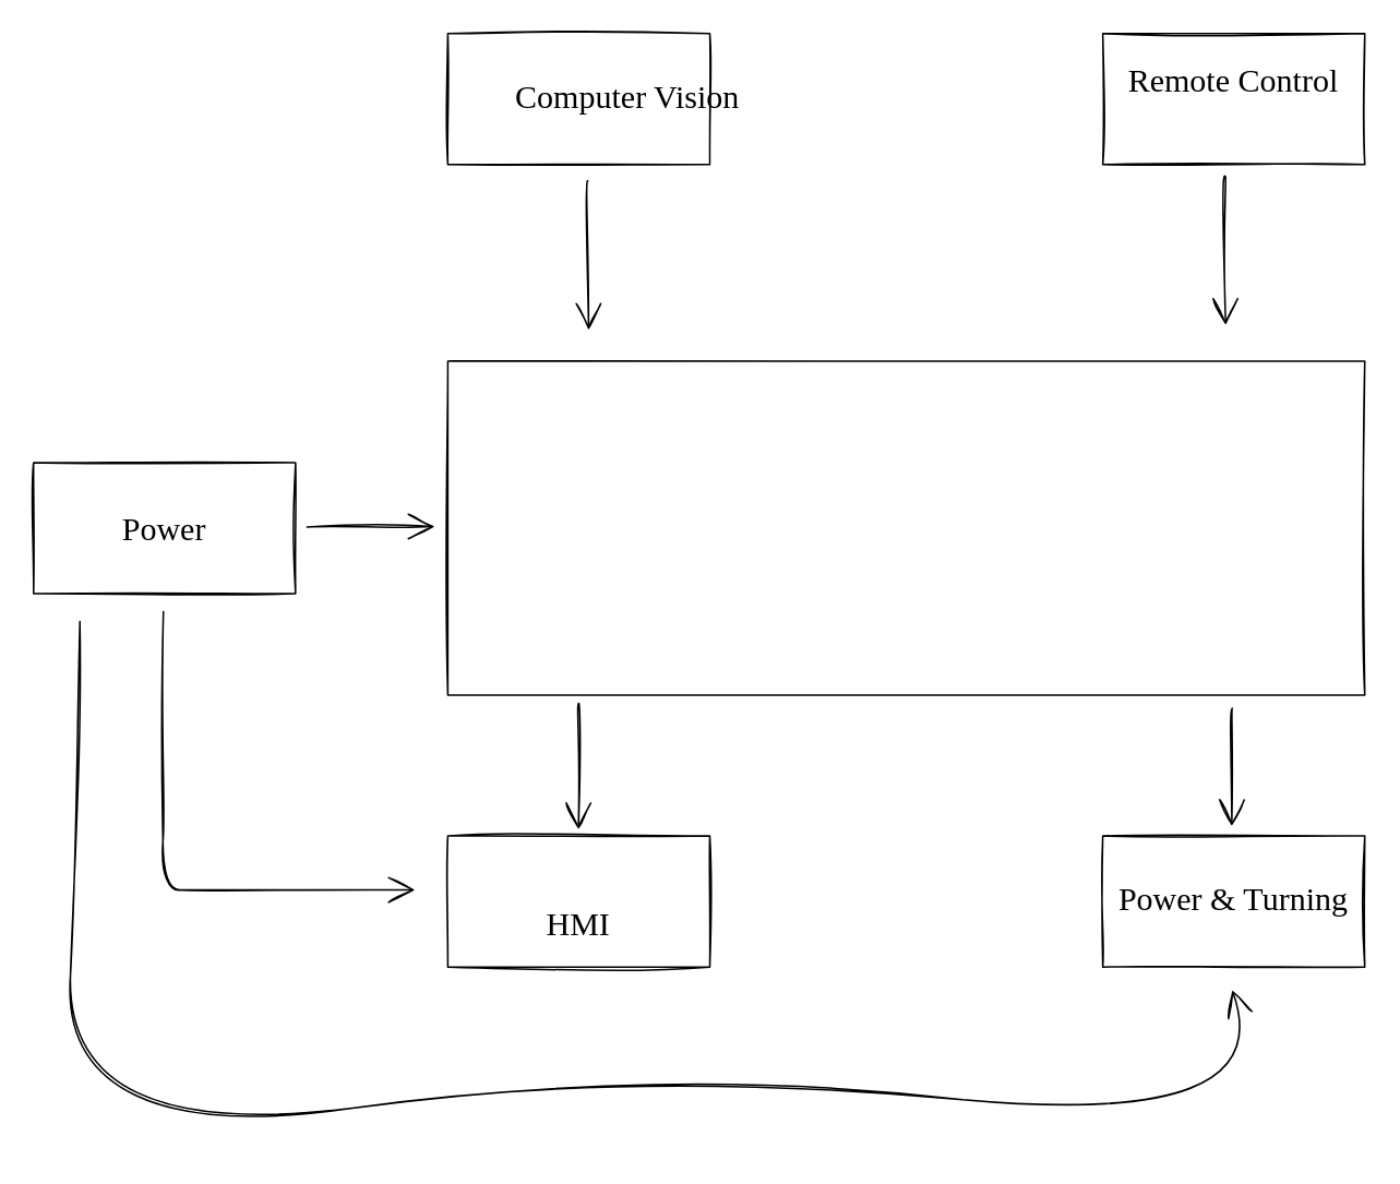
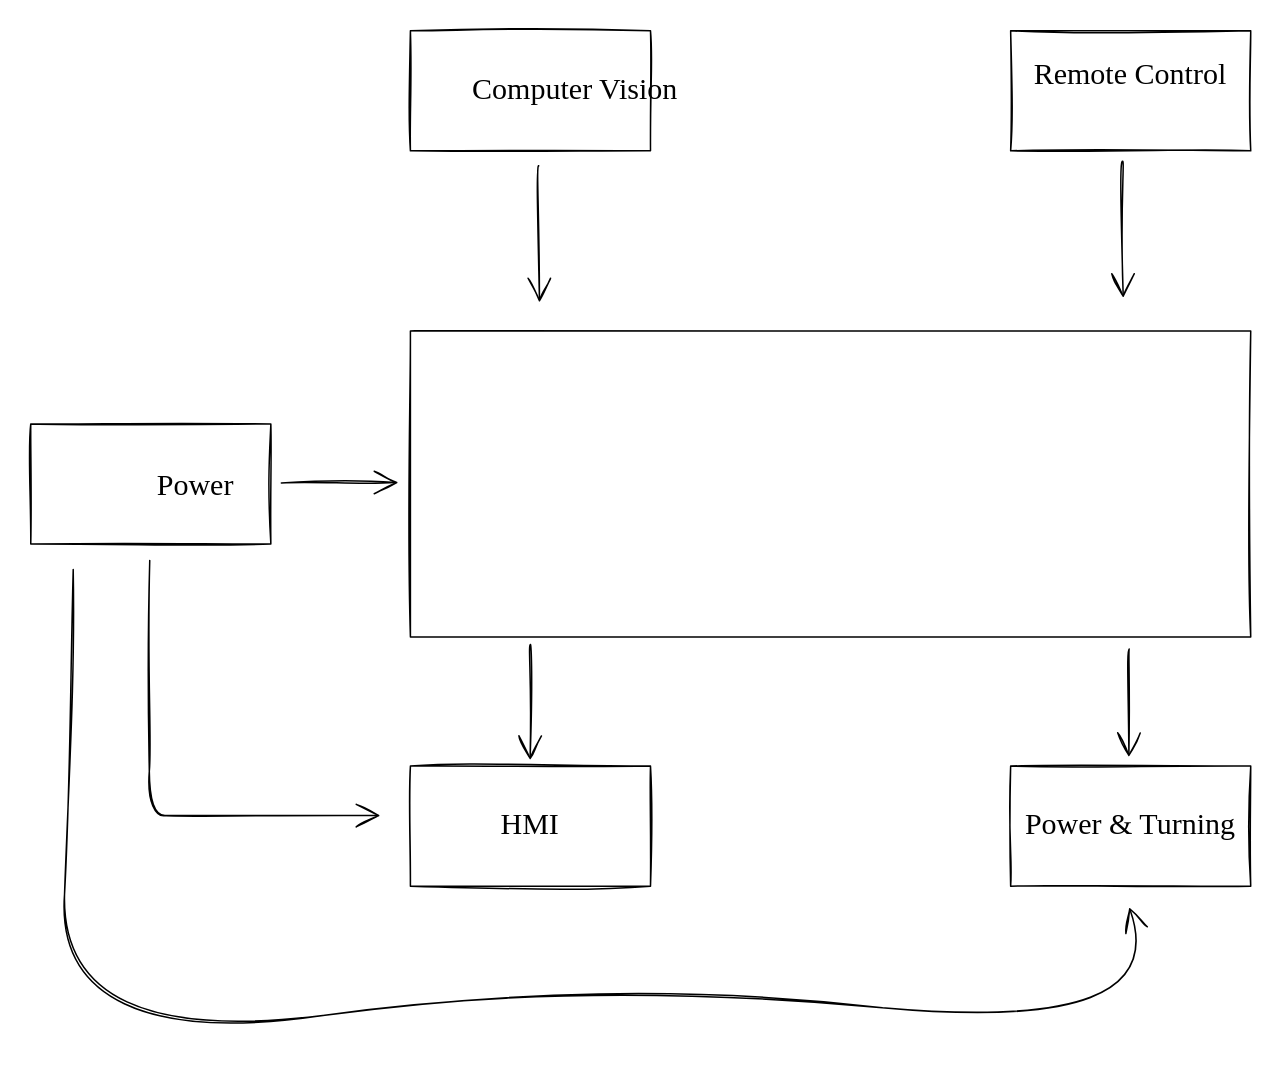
  <mxCell id="0" />
  <mxCell id="1" parent="0" />
  <mxCell id="2" value="" style="rounded=0;whiteSpace=wrap;html=1;sketch=1;hachureGap=4;fontFamily=Architects Daughter;fontSource=https%3A%2F%2Ffonts.googleapis.com%2Fcss%3Ffamily%3DArchitects%2BDaughter;fontSize=20;" vertex="1" parent="1"><mxGeometry x="273" y="220" width="560" height="204" as="geometry" /></mxCell>
  <mxCell id="3" value="" style="rounded=0;whiteSpace=wrap;html=1;sketch=1;hachureGap=4;fontFamily=Architects Daughter;fontSource=https%3A%2F%2Ffonts.googleapis.com%2Fcss%3Ffamily%3DArchitects%2BDaughter;fontSize=20;" vertex="1" parent="1"><mxGeometry x="673" y="20" width="160" height="80" as="geometry" /></mxCell>
  <mxCell id="4" value="&lt;pre&gt;&lt;font face=&quot;Times New Roman&quot;&gt;Remote Control&lt;/font&gt;&lt;/pre&gt;" style="text;strokeColor=none;fillColor=none;html=1;align=center;verticalAlign=middle;whiteSpace=wrap;rounded=0;sketch=1;hachureGap=4;fontFamily=Architects Daughter;fontSource=https%3A%2F%2Ffonts.googleapis.com%2Fcss%3Ffamily%3DArchitects%2BDaughter;fontSize=20;" vertex="1" parent="1"><mxGeometry x="723" y="33" width="60" height="30" as="geometry" /></mxCell>
  <mxCell id="5" value="" style="rounded=0;whiteSpace=wrap;html=1;sketch=1;hachureGap=4;fontFamily=Architects Daughter;fontSource=https%3A%2F%2Ffonts.googleapis.com%2Fcss%3Ffamily%3DArchitects%2BDaughter;fontSize=20;" vertex="1" parent="1"><mxGeometry x="673" y="510" width="160" height="80" as="geometry" /></mxCell>
  <mxCell id="6" value="&lt;pre&gt;&lt;font face=&quot;Times New Roman&quot;&gt;Power &amp;amp; Turning&lt;/font&gt;&lt;/pre&gt;" style="text;strokeColor=none;fillColor=none;html=1;align=center;verticalAlign=middle;whiteSpace=wrap;rounded=0;sketch=1;hachureGap=4;fontFamily=Architects Daughter;fontSource=https%3A%2F%2Ffonts.googleapis.com%2Fcss%3Ffamily%3DArchitects%2BDaughter;fontSize=20;" vertex="1" parent="1"><mxGeometry x="723" y="533" width="60" height="30" as="geometry" /></mxCell>
  <mxCell id="7" value="" style="rounded=0;whiteSpace=wrap;html=1;sketch=1;hachureGap=4;fontFamily=Architects Daughter;fontSource=https%3A%2F%2Ffonts.googleapis.com%2Fcss%3Ffamily%3DArchitects%2BDaughter;fontSize=20;" vertex="1" parent="1"><mxGeometry x="273" y="20" width="160" height="80" as="geometry" /></mxCell>
  <mxCell id="8" value="&lt;pre&gt;&lt;font face=&quot;Times New Roman&quot;&gt;Computer Vision&lt;/font&gt;&lt;/pre&gt;" style="text;strokeColor=none;fillColor=none;html=1;align=center;verticalAlign=middle;whiteSpace=wrap;rounded=0;sketch=1;hachureGap=4;fontFamily=Architects Daughter;fontSource=https%3A%2F%2Ffonts.googleapis.com%2Fcss%3Ffamily%3DArchitects%2BDaughter;fontSize=20;" vertex="1" parent="1"><mxGeometry x="353" y="43" width="60" height="30" as="geometry" /></mxCell>
  <mxCell id="9" value="" style="rounded=0;whiteSpace=wrap;html=1;sketch=1;hachureGap=4;fontFamily=Architects Daughter;fontSource=https%3A%2F%2Ffonts.googleapis.com%2Fcss%3Ffamily%3DArchitects%2BDaughter;fontSize=20;" vertex="1" parent="1"><mxGeometry x="273" y="510" width="160" height="80" as="geometry" /></mxCell>
- <mxCell id="10" value="&lt;pre&gt;&lt;font face=&quot;Times New Roman&quot;&gt;HMI&lt;/font&gt;&lt;/pre&gt;" style="text;strokeColor=none;fillColor=none;html=1;align=center;verticalAlign=middle;whiteSpace=wrap;rounded=0;sketch=1;hachureGap=4;fontFamily=Architects Daughter;fontSource=https%3A%2F%2Ffonts.googleapis.com%2Fcss%3Ffamily%3DArchitects%2BDaughter;fontSize=20;" vertex="1" parent="1"><mxGeometry x="323" y="548" width="60" height="30" as="geometry" /></mxCell>
+ <mxCell id="10" value="&lt;pre&gt;&lt;font face=&quot;Times New Roman&quot;&gt;HMI&lt;/font&gt;&lt;/pre&gt;" style="text;strokeColor=none;fillColor=none;html=1;align=center;verticalAlign=middle;whiteSpace=wrap;rounded=0;sketch=1;hachureGap=4;fontFamily=Architects Daughter;fontSource=https%3A%2F%2Ffonts.googleapis.com%2Fcss%3Ffamily%3DArchitects%2BDaughter;fontSize=20;" vertex="1" parent="1"><mxGeometry x="323" y="533" width="60" height="30" as="geometry" /></mxCell>
  <mxCell id="11" value="" style="rounded=0;whiteSpace=wrap;html=1;sketch=1;hachureGap=4;fontFamily=Architects Daughter;fontSource=https%3A%2F%2Ffonts.googleapis.com%2Fcss%3Ffamily%3DArchitects%2BDaughter;fontSize=20;" vertex="1" parent="1"><mxGeometry x="20" y="282" width="160" height="80" as="geometry" /></mxCell>
- <mxCell id="12" value="&lt;pre&gt;&lt;font face=&quot;Times New Roman&quot;&gt;Power&lt;/font&gt;&lt;/pre&gt;" style="text;strokeColor=none;fillColor=none;html=1;align=center;verticalAlign=middle;whiteSpace=wrap;rounded=0;sketch=1;hachureGap=4;fontFamily=Architects Daughter;fontSource=https%3A%2F%2Ffonts.googleapis.com%2Fcss%3Ffamily%3DArchitects%2BDaughter;fontSize=20;" vertex="1" parent="1"><mxGeometry x="70" y="307" width="60" height="30" as="geometry" /></mxCell>
+ <mxCell id="12" value="&lt;pre&gt;&lt;font face=&quot;Times New Roman&quot;&gt;Power&lt;/font&gt;&lt;/pre&gt;" style="text;strokeColor=none;fillColor=none;html=1;align=center;verticalAlign=middle;whiteSpace=wrap;rounded=0;sketch=1;hachureGap=4;fontFamily=Architects Daughter;fontSource=https%3A%2F%2Ffonts.googleapis.com%2Fcss%3Ffamily%3DArchitects%2BDaughter;fontSize=20;" vertex="1" parent="1"><mxGeometry x="100" y="307" width="60" height="30" as="geometry" /></mxCell>
  <mxCell id="13" value="" style="edgeStyle=none;orthogonalLoop=1;jettySize=auto;html=1;rounded=0;sketch=1;hachureGap=4;fontFamily=Times New Roman;fontSize=16;endArrow=open;startSize=14;endSize=14;sourcePerimeterSpacing=8;targetPerimeterSpacing=8;curved=1;" edge="1" parent="1"><mxGeometry width="120" relative="1" as="geometry"><mxPoint x="187" y="321.29" as="sourcePoint" /><mxPoint x="265" y="321" as="targetPoint" /><Array as="points"><mxPoint x="226" y="321" /></Array></mxGeometry></mxCell>
  <mxCell id="14" value="" style="edgeStyle=none;orthogonalLoop=1;jettySize=auto;html=1;rounded=0;sketch=1;hachureGap=4;fontFamily=Times New Roman;fontSize=16;endArrow=open;startSize=14;endSize=14;sourcePerimeterSpacing=8;targetPerimeterSpacing=8;curved=1;" edge="1" parent="1"><mxGeometry width="120" relative="1" as="geometry"><mxPoint x="358.5" y="110" as="sourcePoint" /><mxPoint x="359" y="201" as="targetPoint" /><Array as="points" /></mxGeometry></mxCell>
  <mxCell id="15" value="" style="edgeStyle=none;orthogonalLoop=1;jettySize=auto;html=1;rounded=0;sketch=1;hachureGap=4;fontFamily=Times New Roman;fontSize=16;endArrow=open;startSize=14;endSize=14;sourcePerimeterSpacing=8;targetPerimeterSpacing=8;curved=1;" edge="1" parent="1"><mxGeometry width="120" relative="1" as="geometry"><mxPoint x="747.5" y="107" as="sourcePoint" /><mxPoint x="748" y="198" as="targetPoint" /><Array as="points" /></mxGeometry></mxCell>
  <mxCell id="16" value="" style="edgeStyle=none;orthogonalLoop=1;jettySize=auto;html=1;rounded=0;sketch=1;hachureGap=4;fontFamily=Times New Roman;fontSize=16;endArrow=open;startSize=14;endSize=14;sourcePerimeterSpacing=8;targetPerimeterSpacing=8;curved=1;" edge="1" parent="1"><mxGeometry width="120" relative="1" as="geometry"><mxPoint x="353" y="429" as="sourcePoint" /><mxPoint x="352.79" y="506" as="targetPoint" /><Array as="points" /></mxGeometry></mxCell>
  <mxCell id="17" value="" style="edgeStyle=none;orthogonalLoop=1;jettySize=auto;html=1;rounded=0;sketch=1;hachureGap=4;fontFamily=Times New Roman;fontSize=16;endArrow=open;startSize=14;endSize=14;sourcePerimeterSpacing=8;targetPerimeterSpacing=8;curved=1;" edge="1" parent="1"><mxGeometry width="120" relative="1" as="geometry"><mxPoint x="752" y="432" as="sourcePoint" /><mxPoint x="751.79" y="504" as="targetPoint" /><Array as="points" /></mxGeometry></mxCell>
  <mxCell id="18" value="" style="edgeStyle=none;orthogonalLoop=1;jettySize=auto;html=1;rounded=0;sketch=1;hachureGap=4;fontFamily=Times New Roman;fontSize=16;endArrow=open;startSize=14;endSize=14;sourcePerimeterSpacing=8;targetPerimeterSpacing=8;curved=1;" edge="1" parent="1"><mxGeometry width="120" relative="1" as="geometry"><mxPoint x="99.29" y="373" as="sourcePoint" /><mxPoint x="253" y="543" as="targetPoint" /><Array as="points"><mxPoint x="99" y="484" /><mxPoint x="99" y="543" /><mxPoint x="120" y="543" /></Array></mxGeometry></mxCell>
  <mxCell id="19" value="" style="edgeStyle=none;orthogonalLoop=1;jettySize=auto;html=1;rounded=0;sketch=1;hachureGap=4;fontFamily=Times New Roman;fontSize=16;endArrow=open;startSize=14;endSize=14;sourcePerimeterSpacing=8;targetPerimeterSpacing=8;curved=1;" edge="1" parent="1"><mxGeometry width="120" relative="1" as="geometry"><mxPoint x="48.29" y="379" as="sourcePoint" /><mxPoint x="752" y="604" as="targetPoint" /><Array as="points"><mxPoint x="48" y="490" /><mxPoint x="37" y="701" /><mxPoint x="395" y="651" /><mxPoint x="780" y="691" /></Array></mxGeometry></mxCell>
